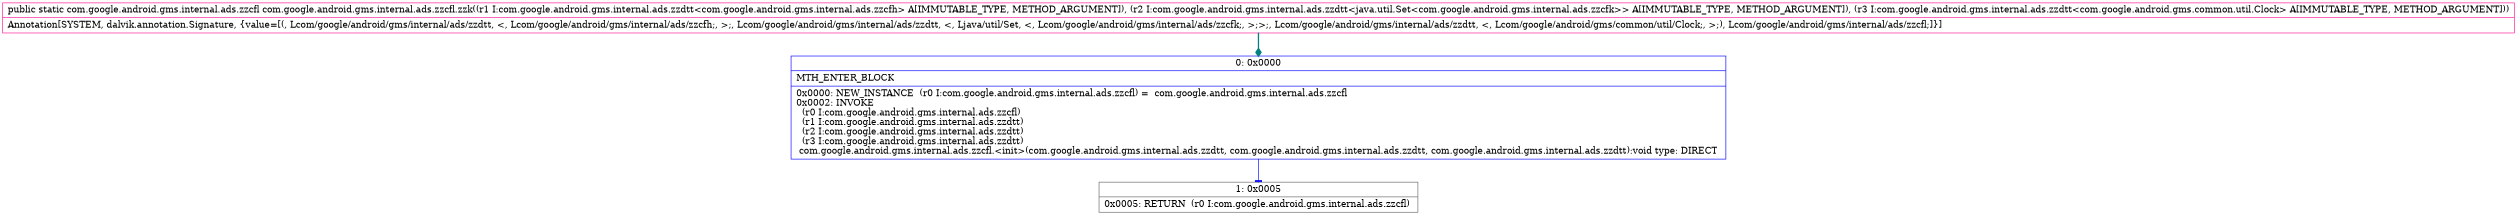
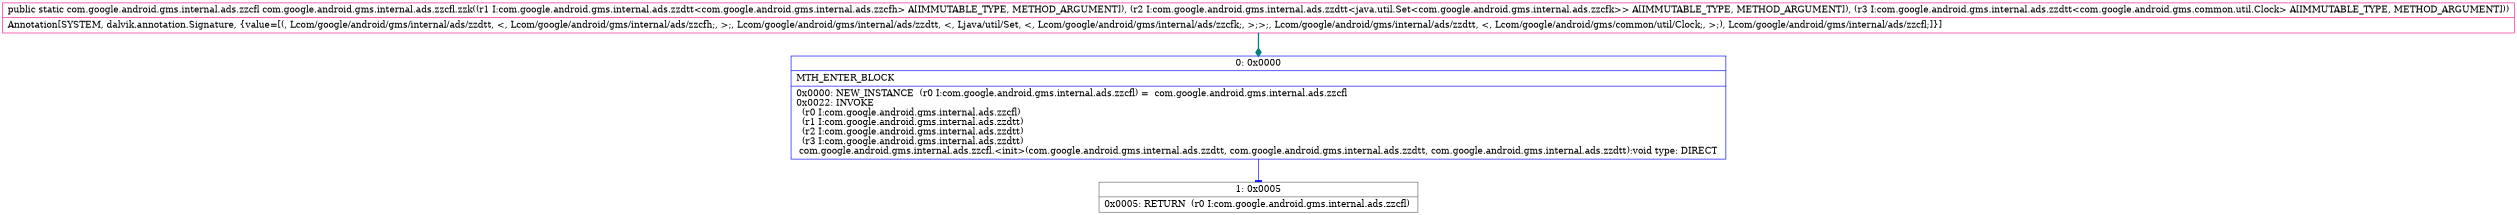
  digraph {
    node [shape=record]
-   n1 [label="{0\:\ 0x0000|MTH_ENTER_BLOCK\l|0x0000: NEW_INSTANCE  (r0 I:com.google.android.gms.internal.ads.zzcfl) =  com.google.android.gms.internal.ads.zzcfl \l0x0002: INVOKE  \l  (r0 I:com.google.android.gms.internal.ads.zzcfl)\l  (r1 I:com.google.android.gms.internal.ads.zzdtt)\l  (r2 I:com.google.android.gms.internal.ads.zzdtt)\l  (r3 I:com.google.android.gms.internal.ads.zzdtt)\l com.google.android.gms.internal.ads.zzcfl.\<init\>(com.google.android.gms.internal.ads.zzdtt, com.google.android.gms.internal.ads.zzdtt, com.google.android.gms.internal.ads.zzdtt):void type: DIRECT \l}" color=blue]
+   n1 [label="{0\:\ 0x0000|MTH_ENTER_BLOCK\l|0x0000: NEW_INSTANCE  (r0 I:com.google.android.gms.internal.ads.zzcfl) =  com.google.android.gms.internal.ads.zzcfl \l0x0022: INVOKE  \l  (r0 I:com.google.android.gms.internal.ads.zzcfl)\l  (r1 I:com.google.android.gms.internal.ads.zzdtt)\l  (r2 I:com.google.android.gms.internal.ads.zzdtt)\l  (r3 I:com.google.android.gms.internal.ads.zzdtt)\l com.google.android.gms.internal.ads.zzcfl.\<init\>(com.google.android.gms.internal.ads.zzdtt, com.google.android.gms.internal.ads.zzdtt, com.google.android.gms.internal.ads.zzdtt):void type: DIRECT \l}" color=blue]
    n2 [label="{1\:\ 0x0005|0x0005: RETURN  (r0 I:com.google.android.gms.internal.ads.zzcfl) \l}" color=gray40]
    n3 [label="{public static com.google.android.gms.internal.ads.zzcfl com.google.android.gms.internal.ads.zzcfl.zzk((r1 I:com.google.android.gms.internal.ads.zzdtt\<com.google.android.gms.internal.ads.zzcfh\> A[IMMUTABLE_TYPE, METHOD_ARGUMENT]), (r2 I:com.google.android.gms.internal.ads.zzdtt\<java.util.Set\<com.google.android.gms.internal.ads.zzcfk\>\> A[IMMUTABLE_TYPE, METHOD_ARGUMENT]), (r3 I:com.google.android.gms.internal.ads.zzdtt\<com.google.android.gms.common.util.Clock\> A[IMMUTABLE_TYPE, METHOD_ARGUMENT]))  | Annotation[SYSTEM, dalvik.annotation.Signature, \{value=[(, Lcom\/google\/android\/gms\/internal\/ads\/zzdtt, \<, Lcom\/google\/android\/gms\/internal\/ads\/zzcfh;, \>;, Lcom\/google\/android\/gms\/internal\/ads\/zzdtt, \<, Ljava\/util\/Set, \<, Lcom\/google\/android\/gms\/internal\/ads\/zzcfk;, \>;\>;, Lcom\/google\/android\/gms\/internal\/ads\/zzdtt, \<, Lcom\/google\/android\/gms\/common\/util\/Clock;, \>;), Lcom\/google\/android\/gms\/internal\/ads\/zzcfl;]\}]\l}" color=deeppink]
    n1 -> n2 [color=blue style=solid arrowhead=tee]
    n3 -> n1 [color=teal style=bold arrowhead=diamond]
  }
